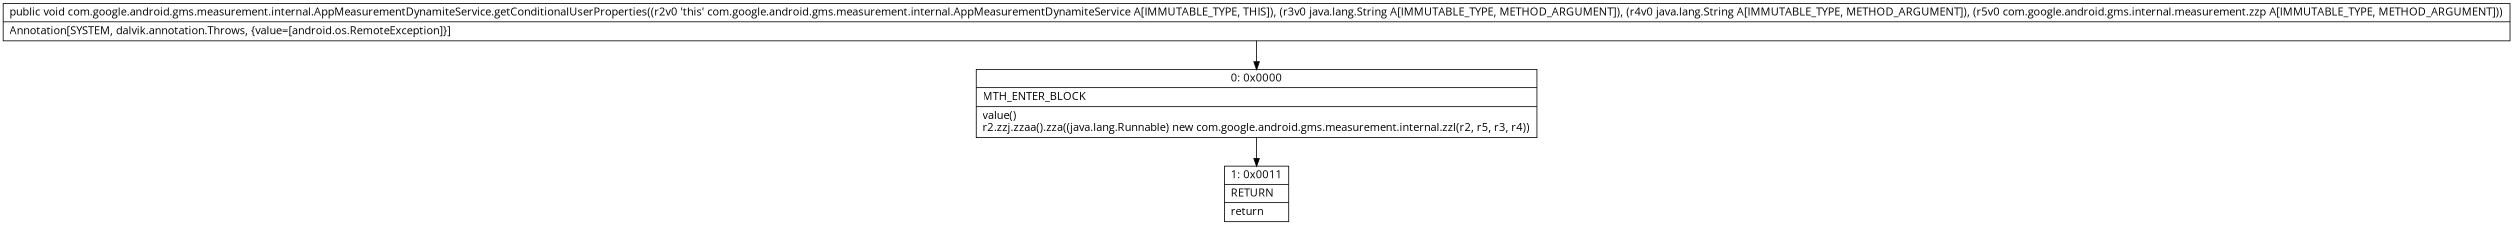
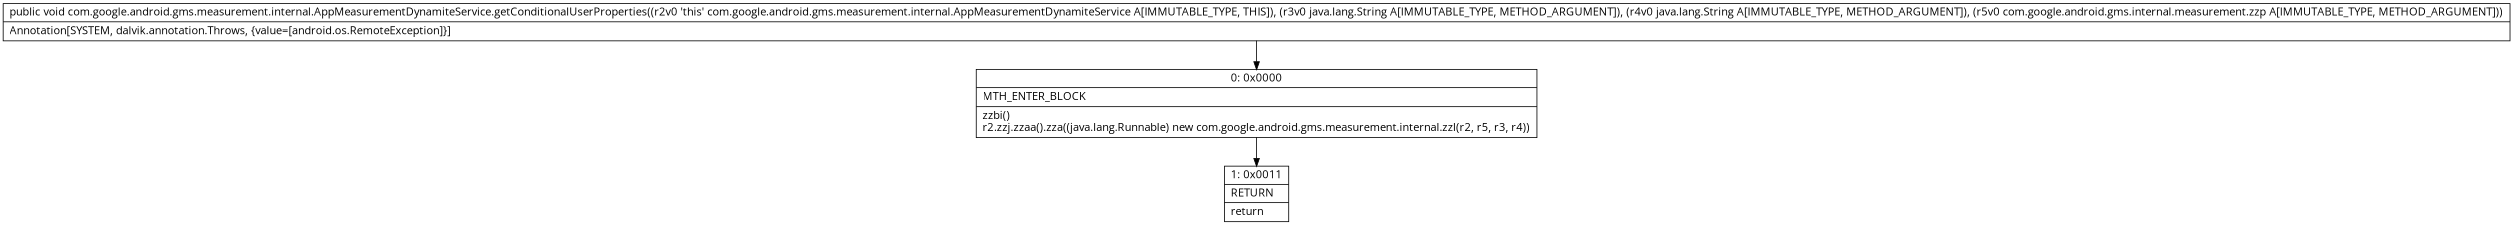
  digraph {
    fontname="Open Sans"
    node [shape=record fontname="Open Sans"]
    edge [fontname="Open Sans"]
-   n1 [label="{0\:\ 0x0000|MTH_ENTER_BLOCK\l|value()\lr2.zzj.zzaa().zza((java.lang.Runnable) new com.google.android.gms.measurement.internal.zzl(r2, r5, r3, r4))\l}"]
+   n1 [label="{0\:\ 0x0000|MTH_ENTER_BLOCK\l|zzbi()\lr2.zzj.zzaa().zza((java.lang.Runnable) new com.google.android.gms.measurement.internal.zzl(r2, r5, r3, r4))\l}"]
    n2 [label="{1\:\ 0x0011|RETURN\l|return\l}"]
    n3 [label="{public void com.google.android.gms.measurement.internal.AppMeasurementDynamiteService.getConditionalUserProperties((r2v0 'this' com.google.android.gms.measurement.internal.AppMeasurementDynamiteService A[IMMUTABLE_TYPE, THIS]), (r3v0 java.lang.String A[IMMUTABLE_TYPE, METHOD_ARGUMENT]), (r4v0 java.lang.String A[IMMUTABLE_TYPE, METHOD_ARGUMENT]), (r5v0 com.google.android.gms.internal.measurement.zzp A[IMMUTABLE_TYPE, METHOD_ARGUMENT]))  | Annotation[SYSTEM, dalvik.annotation.Throws, \{value=[android.os.RemoteException]\}]\l}"]
    n1 -> n2
    n3 -> n1
  }
